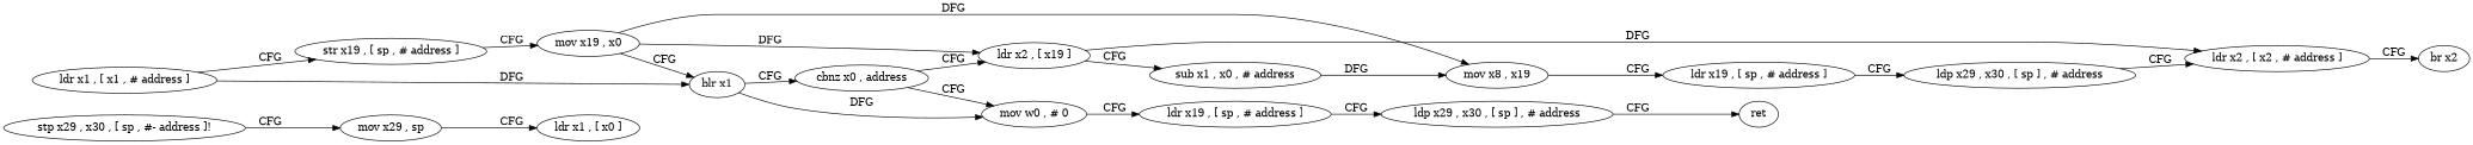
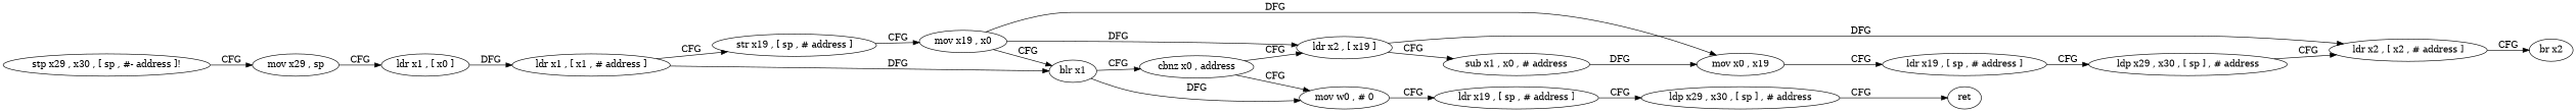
  digraph {
    rankdir=LR
    n1 [label="stp x29 , x30 , [ sp , #- address ]!"]
    n2 [label="mov x29 , sp"]
    n3 [label="ldr x1 , [ x0 ]"]
    n4 [label="ldr x1 , [ x1 , # address ]"]
    n5 [label="str x19 , [ sp , # address ]"]
    n6 [label="blr x1"]
    n7 [label="mov x19 , x0"]
    n8 [label="cbnz x0 , address"]
    n9 [label="mov w0 , # 0"]
    n10 [label="ldr x2 , [ x19 ]"]
-   n11 [label="mov x8 , x19"]
+   n11 [label="mov x0 , x19"]
    n12 [label="sub x1 , x0 , # address"]
    n13 [label="ldr x2 , [ x2 , # address ]"]
    n14 [label="ldr x19 , [ sp , # address ]"]
    n15 [label="ldr x19 , [ sp , # address ]"]
    n16 [label="br x2"]
    n17 [label="ldp x29 , x30 , [ sp ] , # address"]
    n18 [label="ldp x29 , x30 , [ sp ] , # address"]
    n19 [label=ret]
    n1 -> n2 [label=CFG]
    n2 -> n3 [label=CFG]
+   n3 -> n4 [label=DFG]
    n4 -> n5 [label=CFG]
    n4 -> n6 [label=DFG]
    n5 -> n7 [label=CFG]
    n6 -> n8 [label=CFG]
    n6 -> n9 [label=DFG]
    n7 -> n6 [label=CFG]
    n7 -> n10 [label=DFG]
    n7 -> n11 [label=DFG]
    n8 -> n9 [label=CFG]
    n8 -> n10 [label=CFG]
    n9 -> n15 [label=CFG]
    n10 -> n12 [label=CFG]
    n10 -> n13 [label=DFG]
    n11 -> n14 [label=CFG]
    n12 -> n11 [label=DFG]
    n13 -> n16 [label=CFG]
    n14 -> n18 [label=CFG]
    n15 -> n17 [label=CFG]
    n17 -> n19 [label=CFG]
    n18 -> n13 [label=CFG]
  }
